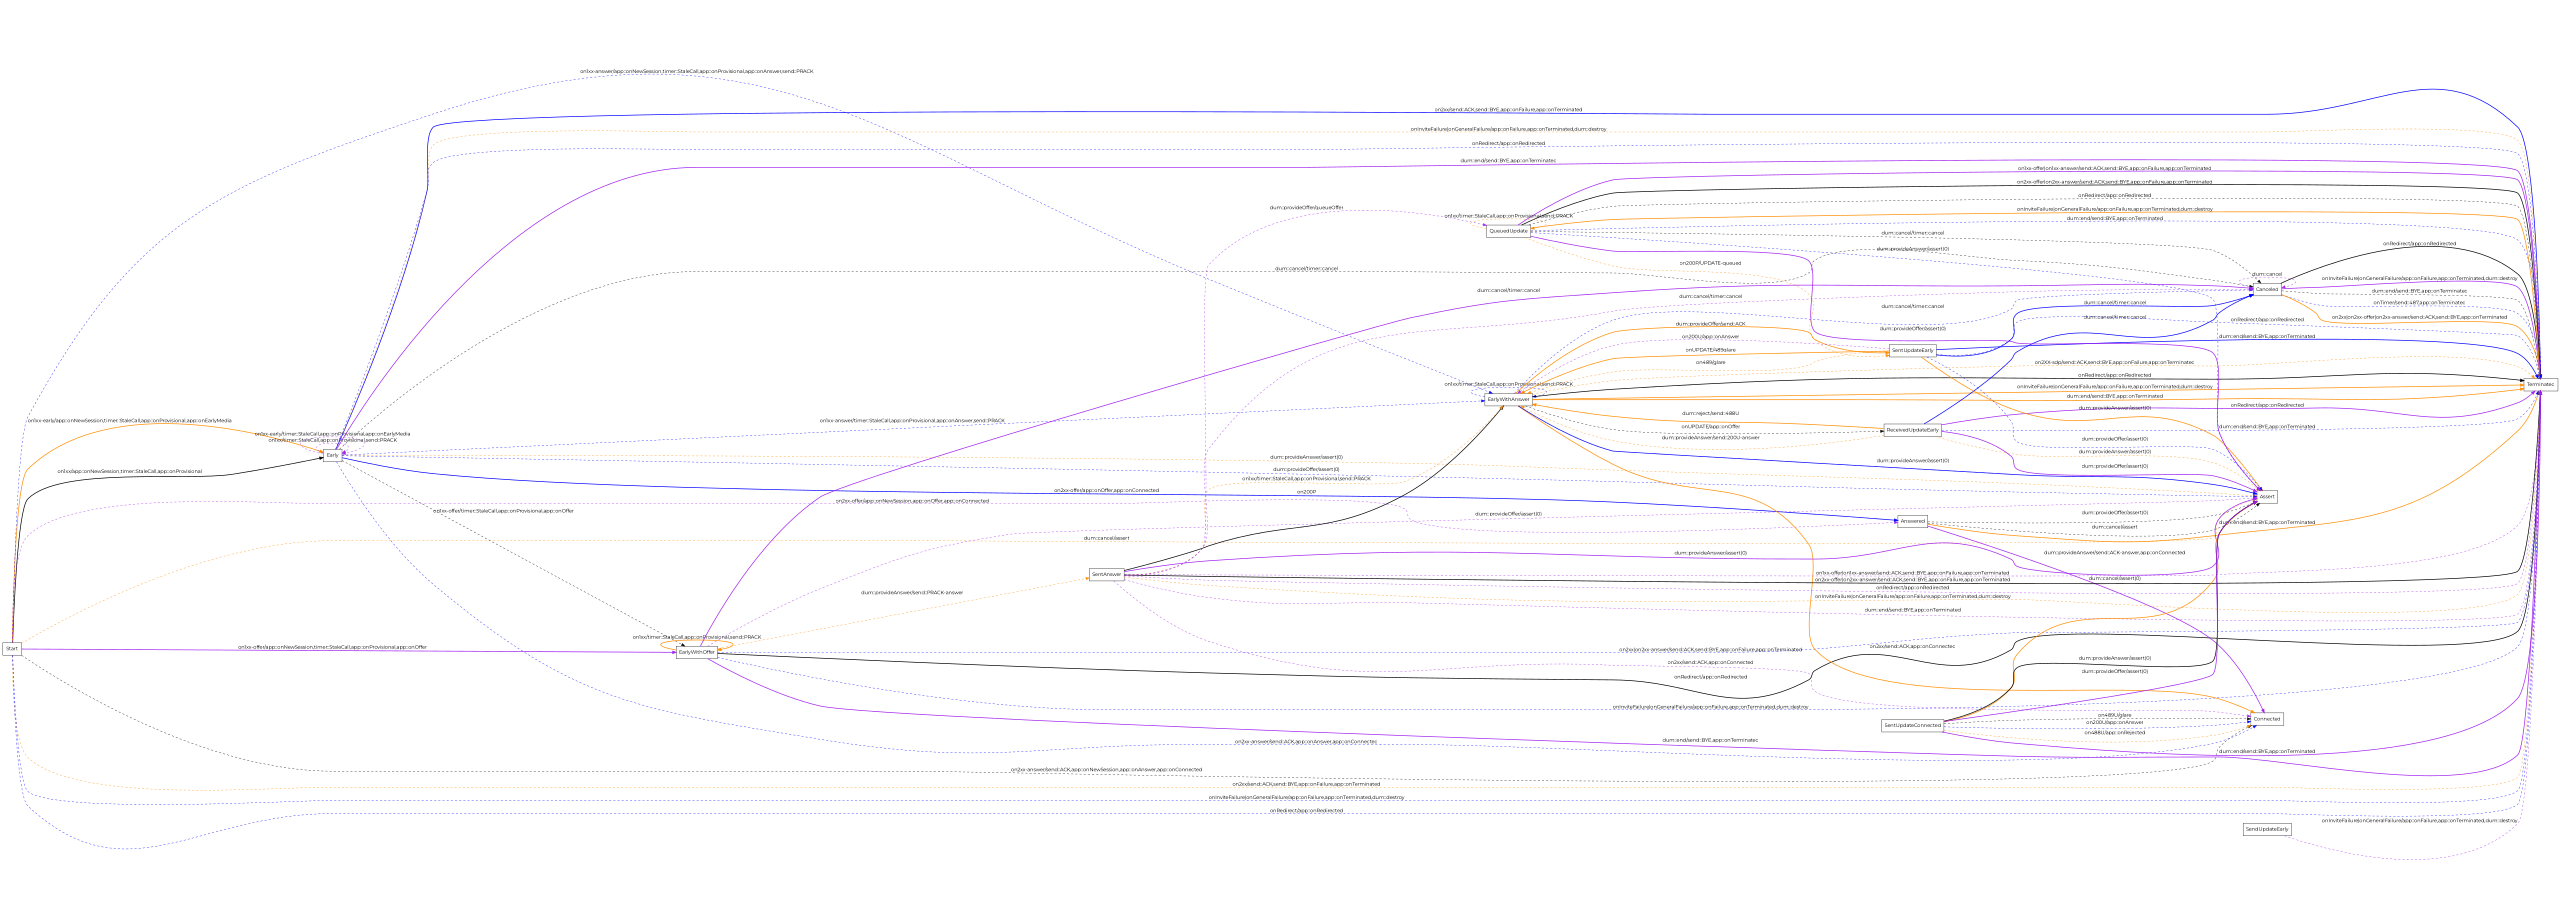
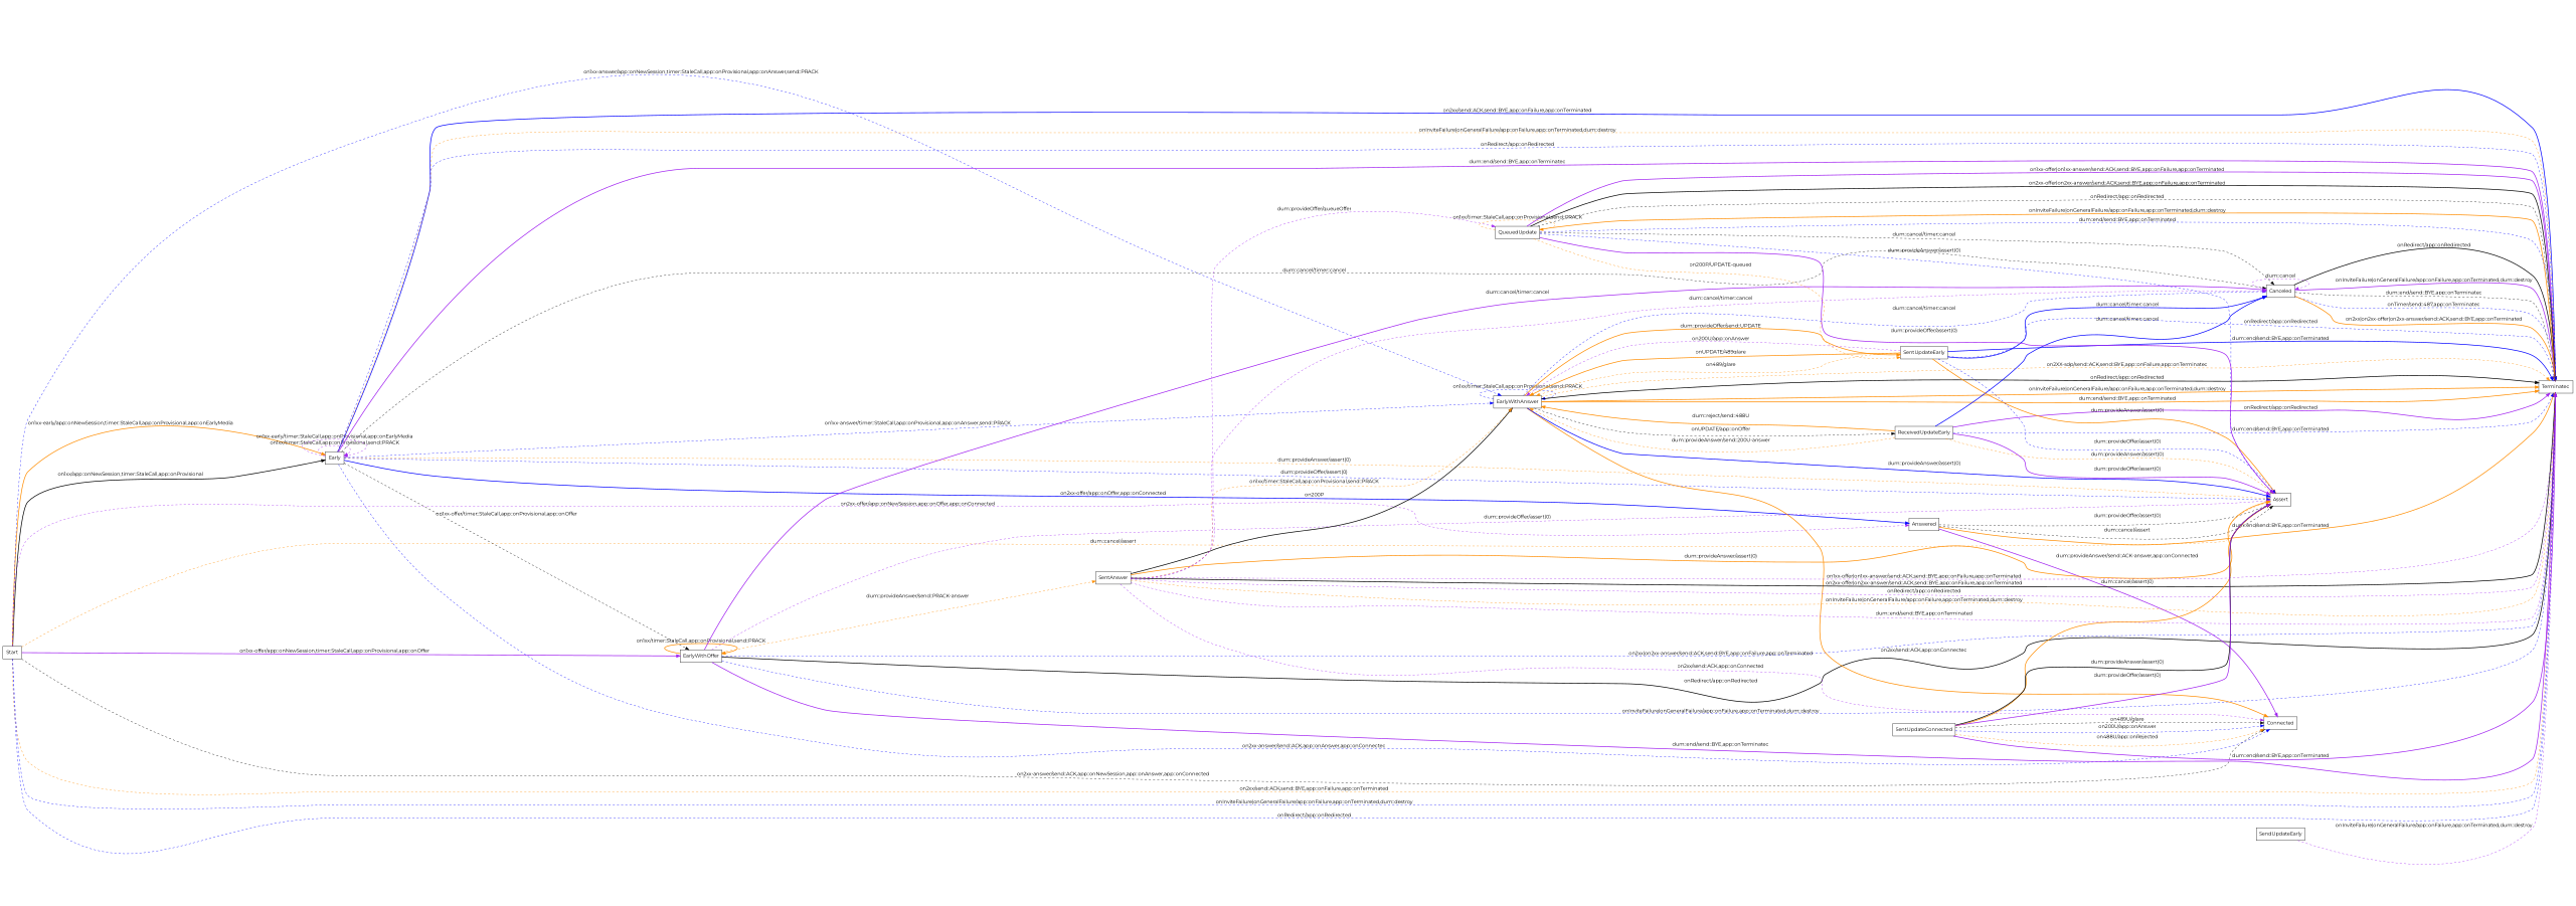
  digraph {
    fontname=Montserrat
    rankdir=LR
    node [fontname=Montserrat shape=box]
    edge [color=darkorange fontname=Montserrat style=dashed]
    Start
    Early
    EarlyWithOffer
    EarlyWithAnswer
    Answered
    Connected
    Terminated
    Assert
    Canceled
    SentAnswer
    ReceivedUpdateEarly
    SentUpdateEarly
    QueuedUpdate
    SentUpdateConnected
    SendUpdateEarly
    Start -> Early [color=black label="on1xx/app::onNewSession,timer::StaleCall,app::onProvisional" style=bold]
    Start -> Early [label="on1xx-early/app::onNewSession,timer::StaleCall,app::onProvisional,app::onEarlyMedia" style=bold]
    Start -> EarlyWithOffer [color=purple label="on1xx-offer/app::onNewSession,timer::StaleCall,app::onProvisional,app::onOffer" style=bold]
    Start -> EarlyWithAnswer [color=blue label="on1xx-answer/app::onNewSession,timer::StaleCall,app::onProvisional,app::onAnswer,send::PRACK"]
    Start -> Answered [color=purple label="on2xx-offer/app::onNewSession,app::onOffer,app::onConnected"]
    Start -> Connected [color=black label="on2xx-answer/send::ACK,app::onNewSession,app::onAnswer,app::onConnected"]
    Start -> Terminated [label="on2xx/send::ACK,send::BYE,app::onFailure,app::onTerminated"]
    Start -> Terminated [color=blue label="onInviteFailure|onGeneralFailure/app::onFailure,app::onTerminated,dum::destroy"]
    Start -> Terminated [color=blue label="onRedirect/app::onRedirected"]
    Start -> Assert [label="dum::cancel/assert"]
    Early -> Early [color=purple label="on1xx/timer::StaleCall,app::onProvisional,send::PRACK"]
    Early -> Early [color=purple label="on1xx-early/timer::StaleCall,app::onProvisional,app::onEarlyMedia"]
    Early -> EarlyWithOffer [color=black label="on1xx-offer/timer::StaleCall,app::onProvisional,app::onOffer"]
    Early -> EarlyWithAnswer [color=blue label="on1xx-answer/timer::StaleCall,app::onProvisional,app::onAnswer,send::PRACK"]
    Early -> Answered [color=blue label="on2xx-offer/app::onOffer,app::onConnected" style=bold]
    Early -> Connected [color=blue label="on2xx-answer/send::ACK,app::onAnswer,app::onConnected"]
    Early -> Terminated [color=blue label="on2xx/send::ACK,send::BYE,app::onFailure,app::onTerminated" style=bold]
    Early -> Terminated [label="onInviteFailure|onGeneralFailure/app::onFailure,app::onTerminated,dum::destroy"]
    Early -> Terminated [color=blue label="onRedirect/app::onRedirected"]
    Early -> Terminated [color=purple label="dum::end/send::BYE,app::onTerminated" style=bold]
    Early -> Assert [label="dum::provideAnswer/assert(0)"]
    Early -> Assert [color=blue label="dum::provideOffer/assert(0)"]
    Early -> Canceled [color=black label="dum::cancel/timer::cancel"]
    EarlyWithOffer -> EarlyWithOffer [label="on1xx/timer::StaleCall,app::onProvisional,send::PRACK" style=bold]
    EarlyWithOffer -> Terminated [color=blue label="on2xx|on2xx-answer/send::ACK,send::BYE,app::onFailure,app::onTerminated"]
    EarlyWithOffer -> Terminated [color=black label="onRedirect/app::onRedirected" style=bold]
    EarlyWithOffer -> Terminated [color=blue label="onInviteFailure|onGeneralFailure/app::onFailure,app::onTerminated,dum::destroy"]
    EarlyWithOffer -> Terminated [color=purple label="dum::end/send::BYE,app::onTerminated" style=bold]
    EarlyWithOffer -> Assert [color=purple label="dum::provideOffer/assert(0)"]
    EarlyWithOffer -> Canceled [color=purple label="dum::cancel/timer::cancel" style=bold]
    EarlyWithOffer -> SentAnswer [label="dum::provideAnswer/send::PRACK-answer"]
    EarlyWithAnswer -> EarlyWithAnswer [color=blue label="on1xx/timer::StaleCall,app::onProvisional,send::PRACK"]
    EarlyWithAnswer -> Connected [label="on2xx/send::ACK,app::onConnected" style=bold]
    EarlyWithAnswer -> Terminated [label="on2XX-sdp/send::ACK,send::BYE,app::onFailure,app::onTerminated"]
    EarlyWithAnswer -> Terminated [color=black label="onRedirect/app::onRedirected" style=bold]
    EarlyWithAnswer -> Terminated [label="onInviteFailure|onGeneralFailure/app::onFailure,app::onTerminated,dum::destroy" style=bold]
    EarlyWithAnswer -> Terminated [label="dum::end/send::BYE,app::onTerminated" style=bold]
    EarlyWithAnswer -> Assert [color=blue label="dum::provideAnswer/assert(0)" style=bold]
    EarlyWithAnswer -> Canceled [color=blue label="dum::cancel/timer::cancel"]
    EarlyWithAnswer -> ReceivedUpdateEarly [color=black label="onUPDATE/app::onOffer"]
-   EarlyWithAnswer -> SentUpdateEarly [label="dum::provideOffer/send::ACK" style=bold]
+   EarlyWithAnswer -> SentUpdateEarly [label="dum::provideOffer/send::UPDATE" style=bold]
    Answered -> Connected [color=purple label="dum::provideAnswer/send::ACK-answer,app::onConnected" style=bold]
    Answered -> Terminated [label="dum::end/send::BYE,app::onTerminated" style=bold]
    Answered -> Assert [color=black label="dum::provideOffer/assert(0)"]
    Answered -> Assert [color=black label="dum::cancel/assert"]
    Canceled -> Terminated [color=blue label="onTimer/send::487,app::onTerminated"]
    Canceled -> Terminated [label="on2xx|on2xx-offer|on2xx-answer/send::ACK,send::BYE,app::onTerminated" style=bold]
    Canceled -> Terminated [color=black label="onRedirect/app::onRedirected" style=bold]
    Canceled -> Terminated [color=purple label="onInviteFailure|onGeneralFailure/app::onFailure,app::onTerminated,dum::destroy" style=bold]
    Canceled -> Terminated [color=black label="dum::end/send::BYE,app::onTerminated"]
    Canceled -> Canceled [color=purple label="dum::cancel"]
    SentAnswer -> EarlyWithAnswer [color=black label=on200P style=bold]
    SentAnswer -> EarlyWithAnswer [label="on1xx/timer::StaleCall,app::onProvisional,send::PRACK"]
    SentAnswer -> Connected [color=purple label="on2xx/send::ACK,app::onConnected"]
    SentAnswer -> Terminated [color=purple label="on1xx-offer|on1xx-answer/send::ACK,send::BYE,app::onFailure,app::onTerminated"]
    SentAnswer -> Terminated [color=black label="on2xx-offer|on2xx-answer/send::ACK,send::BYE,app::onFailure,app::onTerminated" style=bold]
    SentAnswer -> Terminated [color=purple label="onRedirect/app::onRedirected"]
    SentAnswer -> Terminated [label="onInviteFailure|onGeneralFailure/app::onFailure,app::onTerminated,dum::destroy"]
    SentAnswer -> Terminated [color=purple label="dum::end/send::BYE,app::onTerminated"]
-   SentAnswer -> Assert [color=purple label="dum::provideAnswer/assert(0)" style=bold]
+   SentAnswer -> Assert [label="dum::provideAnswer/assert(0)" style=bold]
    SentAnswer -> Canceled [color=purple label="dum::cancel/timer::cancel"]
    SentAnswer -> QueuedUpdate [color=purple label="dum::provideOffer/queueOffer"]
    ReceivedUpdateEarly -> EarlyWithAnswer [label="dum::provideAnswer/send::200U-answer"]
    ReceivedUpdateEarly -> EarlyWithAnswer [label="dum::reject/send::488U" style=bold]
    ReceivedUpdateEarly -> Terminated [color=purple label="onRedirect/app::onRedirected" style=bold]
    ReceivedUpdateEarly -> Terminated [color=blue label="dum::end/send::BYE,app::onTerminated"]
    ReceivedUpdateEarly -> Assert [label="dum::provideAnswer/assert(0)"]
    ReceivedUpdateEarly -> Assert [color=purple label="dum::provideOffer/assert(0)" style=bold]
    ReceivedUpdateEarly -> Canceled [color=blue label="dum::cancel/timer::cancel" style=bold]
    SentUpdateEarly -> EarlyWithAnswer [color=purple label="on200U/app::onAnswer"]
    SentUpdateEarly -> EarlyWithAnswer [label="onUPDATE/489glare" style=bold]
    SentUpdateEarly -> EarlyWithAnswer [label="on489/glare"]
    SentUpdateEarly -> Terminated [color=blue label="onRedirect/app::onRedirected"]
    SentUpdateEarly -> Terminated [color=blue label="dum::end/send::BYE,app::onTerminated" style=bold]
    SentUpdateEarly -> Assert [label="dum::provideAnswer/assert(0)" style=bold]
    SentUpdateEarly -> Assert [color=blue label="dum::provideOffer/assert(0)"]
    SentUpdateEarly -> Canceled [color=blue label="dum::cancel/timer::cancel" style=bold]
    QueuedUpdate -> Terminated [color=purple label="on1xx-offer|on1xx-answer/send::ACK,send::BYE,app::onFailure,app::onTerminated" style=bold]
    QueuedUpdate -> Terminated [color=black label="on2xx-offer|on2xx-answer/send::ACK,send::BYE,app::onFailure,app::onTerminated" style=bold]
    QueuedUpdate -> Terminated [color=black label="onRedirect/app::onRedirected"]
    QueuedUpdate -> Terminated [label="onInviteFailure|onGeneralFailure/app::onFailure,app::onTerminated,dum::destroy" style=bold]
    QueuedUpdate -> Terminated [color=blue label="dum::end/send::BYE,app::onTerminated"]
    QueuedUpdate -> Assert [color=blue label="dum::provideAnswer/assert(0)"]
    QueuedUpdate -> Assert [color=purple label="dum::provideOffer/assert(0)" style=bold]
    QueuedUpdate -> Canceled [color=black label="dum::cancel/timer::cancel"]
    QueuedUpdate -> SentUpdateEarly [label="on200P/UPDATE-queued"]
    QueuedUpdate -> QueuedUpdate [label="on1xx/timer::StaleCall,app::onProvisional,send::PRACK"]
    SentUpdateConnected -> Connected [color=blue label="on200U/app::onAnswer"]
    SentUpdateConnected -> Connected [label="on488U/app::onRejected"]
    SentUpdateConnected -> Connected [color=black label="on489U/glare"]
    SentUpdateConnected -> Terminated [color=purple label="dum::end/send::BYE,app::onTerminated" style=bold]
    SentUpdateConnected -> Assert [label="dum::cancel/assert(0)" style=bold]
    SentUpdateConnected -> Assert [color=black label="dum::provideAnswer/assert(0)" style=bold]
    SentUpdateConnected -> Assert [color=purple label="dum::provideOffer/assert(0)" style=bold]
    SendUpdateEarly -> Terminated [color=purple label="onInviteFailure|onGeneralFailure/app::onFailure,app::onTerminated,dum::destroy"]
  }
